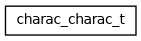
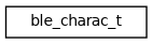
  digraph {
    rankdir=LR
-   n1 [color=black fillcolor=white fontname=Helvetica fontsize=10 height=0.2 label=charac_charac_t shape=record style=filled width=0.4]
+   n1 [color=black fillcolor=white fontname=Helvetica fontsize=10 height=0.2 label=ble_charac_t shape=record style=filled width=0.4]
  }
